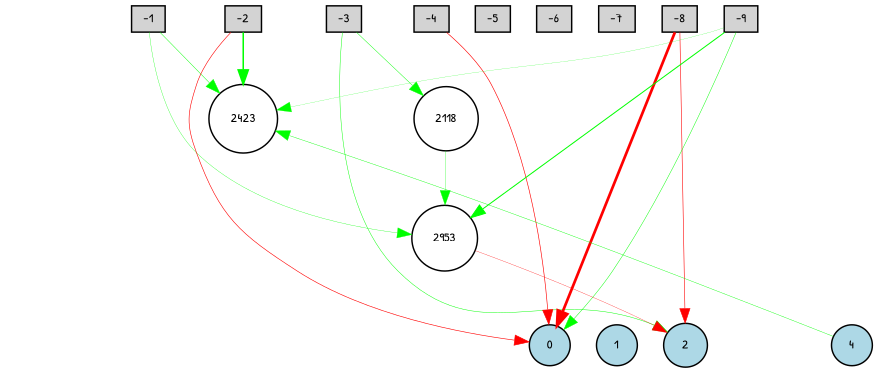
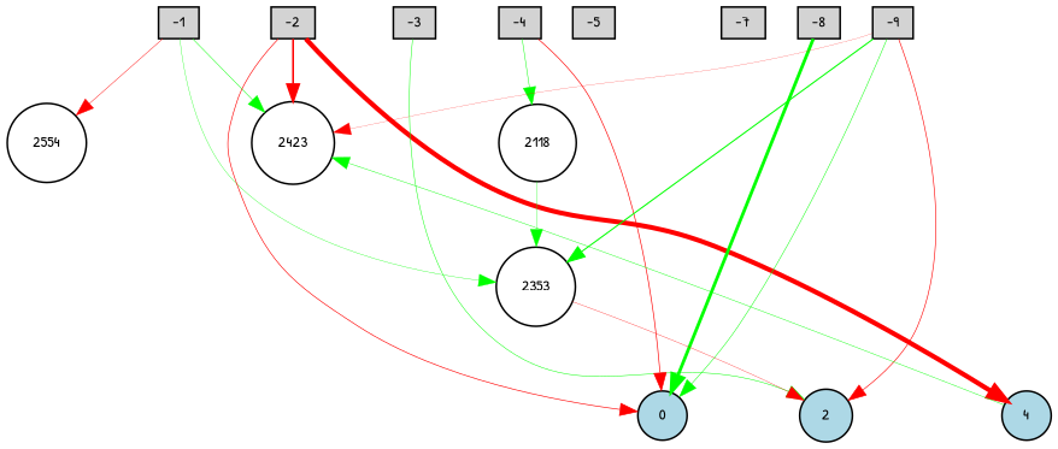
  digraph {
    fontname="Patrick Hand"
    node [fillcolor=lightgray fontname="Patrick Hand" fontsize=9 shape=box style=filled]
    edge [fontname="Patrick Hand" style=solid]
    -1 [height=0.2 width=0.2]
    -2 [height=0.2 width=0.2]
    -3 [height=0.2 width=0.2]
    -4 [height=0.2 width=0.2]
    -5 [height=0.2 width=0.2]
-   -6 [height=0.2 width=0.2]
    -7 [height=0.2 width=0.2]
    -8 [height=0.2 width=0.2]
    -9 [height=0.2 width=0.2]
    0 [fillcolor=lightblue height=0.2 shape=circle width=0.2]
-   1 [fillcolor=lightblue height=0.2 shape=circle width=0.2]
    2 [fillcolor=lightblue height=0.2 shape=circle width=0.2]
    n13 [fillcolor=lightblue height=0.2 label=4 shape=circle width=0.2]
-   2353 [fillcolor=white height=0.2 shape=circle width=0.2 label=2953]
+   2353 [fillcolor=white height=0.2 shape=circle width=0.2]
    2423 [fillcolor=white height=0.2 shape=circle width=0.2]
+   2554 [fillcolor=white height=0.2 shape=circle width=0.2]
    2118 [fillcolor=white height=0.2 shape=circle width=0.2]
    subgraph sub_1 {
      rank=source
      -1
      -2
      -3
      -4
      -5
-     -6
      -7
      -8
      -9
    }
    subgraph sub_2 {
      rank=sink
      0
-     1
      2
      n13
    }
    -1 -> -2 [style=invis]
    -1 -> 2353 [color=green penwidth=0.21313951319836005]
    -1 -> 2423 [color=green penwidth=0.30918713816900595]
+   -1 -> 2554 [color=red penwidth=0.27985173678333153]
    -2 -> -3 [style=invis]
    -2 -> 0 [color=red penwidth=0.4042795721869151]
-   -2 -> 2423 [color=green penwidth=1.0382147276126117]
+   -2 -> n13 [color=red penwidth=2.7517853543654183]
+   -2 -> 2423 [color=red penwidth=1.0382147276126117]
    -3 -> -4 [style=invis]
    -3 -> 2 [color=green penwidth=0.31299979798595634]
-   -3 -> 2118 [color=green penwidth=0.3051813513013906]
+   -4 -> 2118 [color=green penwidth=0.3051813513013906]
    -4 -> -5 [style=invis]
    -4 -> 0 [color=red penwidth=0.42661517027206786]
-   -5 -> -6 [style=invis]
-   -6 -> -7 [style=invis]
    -7 -> -8 [style=invis]
    -8 -> -9 [style=invis]
-   -8 -> 0 [color=red penwidth=1.8589414816509977]
+   -8 -> 0 [color=green penwidth=1.8589414816509977]
    -9 -> 0 [color=green penwidth=0.3140168287733346]
-   -8 -> 2 [color=red penwidth=0.39630206130898793]
+   -9 -> 2 [color=red penwidth=0.39630206130898793]
    -9 -> 2353 [color=green penwidth=0.6802688317060722]
-   -9 -> 2423 [color=green penwidth=0.12802082686981472]
-   0 -> 1 [style=invis]
-   1 -> 2 [style=invis]
+   -9 -> 2423 [color=red penwidth=0.12802082686981472]
    2 -> n13 [style=invis]
    n13 -> 2423 [color=green penwidth=0.2694843535198381]
    2353 -> 2 [color=red penwidth=0.2004602839686879]
    2118 -> 2353 [color=green penwidth=0.20416695074509916]
  }
